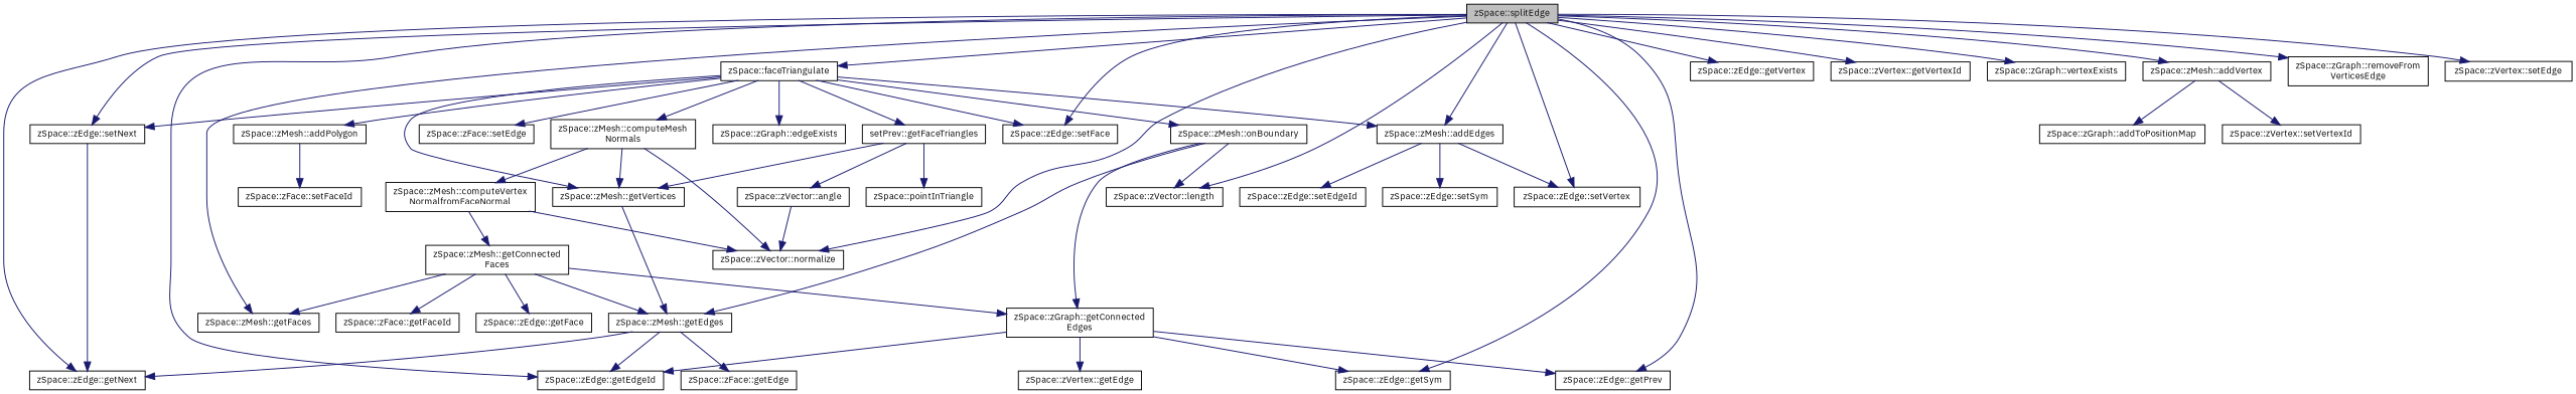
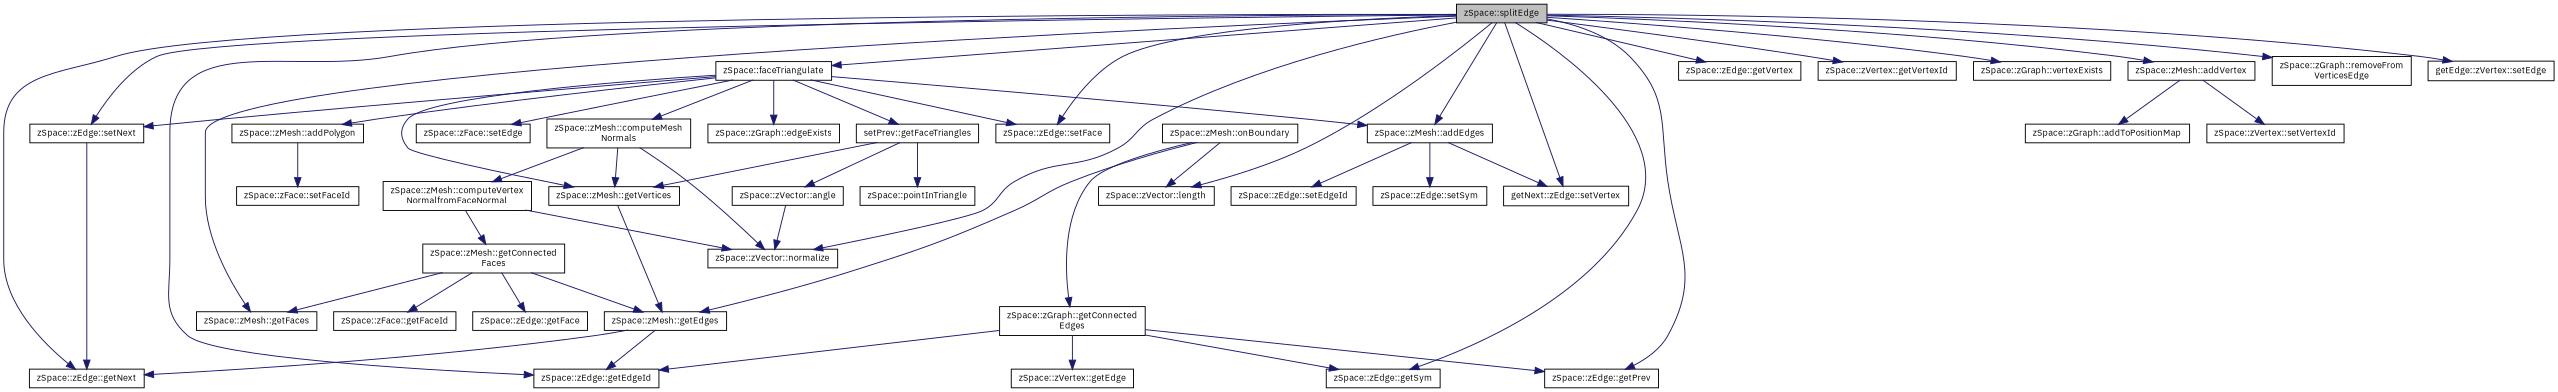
  digraph {
    fontname="IBM Plex Sans"
    rankdir=TB
    node [color=black fillcolor=white fontname="IBM Plex Sans" fontsize=10 shape=record style=filled]
    edge [color=midnightblue fontname="IBM Plex Sans" fontsize=10 labelfontname=Helvetica labelfontsize=10 style=solid]
    n1 [fillcolor=grey75 fontcolor=black height=0.2 label="zSpace::splitEdge" width=0.4]
    n2 [height=0.2 label="zSpace::zMesh::getFaces" width=0.4]
    n3 [height=0.2 label="zSpace::zEdge::getSym" width=0.4]
    n4 [height=0.2 label="zSpace::zEdge::getNext" width=0.4]
    n5 [height=0.2 label="zSpace::zEdge::getPrev" width=0.4]
    n6 [height=0.2 label="zSpace::zEdge::getVertex" width=0.4]
    n7 [height=0.2 label="zSpace::zVertex::getVertexId" width=0.4]
    n8 [height=0.2 label="zSpace::zVector::length" width=0.4]
    n9 [height=0.2 label="zSpace::zVector::normalize" width=0.4]
    n10 [height=0.2 label="zSpace::zGraph::vertexExists" width=0.4]
    n11 [height=0.2 label="zSpace::zMesh::addVertex" width=0.4]
    n12 [height=0.2 label="zSpace::zGraph::removeFrom\lVerticesEdge" width=0.4]
    n13 [height=0.2 label="zSpace::zMesh::addEdges" width=0.4]
-   n14 [height=0.2 label="zSpace::zEdge::setVertex" width=0.4]
-   n15 [height=0.2 label="zSpace::zVertex::setEdge" width=0.4]
+   n14 [height=0.2 label="getNext::zEdge::setVertex" width=0.4]
+   n15 [height=0.2 label="getEdge::zVertex::setEdge" width=0.4]
    n16 [height=0.2 label="zSpace::zEdge::setNext" width=0.4]
    n17 [height=0.2 label="zSpace::zEdge::setFace" width=0.4]
    n18 [height=0.2 label="zSpace::zEdge::getEdgeId" width=0.4]
    n19 [height=0.2 label="zSpace::faceTriangulate" width=0.4]
    n20 [height=0.2 label="zSpace::zGraph::addToPositionMap" width=0.4]
    n21 [height=0.2 label="zSpace::zVertex::setVertexId" width=0.4]
    n22 [height=0.2 label="zSpace::zEdge::setEdgeId" width=0.4]
    n23 [height=0.2 label="zSpace::zEdge::setSym" width=0.4]
    n24 [height=0.2 label="zSpace::zEdge::getFace" width=0.4]
    n25 [height=0.2 label="zSpace::zMesh::computeMesh\lNormals" width=0.4]
    n26 [height=0.2 label="zSpace::zMesh::getVertices" width=0.4]
    n27 [height=0.2 label="setPrev::getFaceTriangles" width=0.4]
    n28 [height=0.2 label="zSpace::zGraph::edgeExists" width=0.4]
    n29 [height=0.2 label="zSpace::zMesh::onBoundary" width=0.4]
    n30 [height=0.2 label="zSpace::zMesh::addPolygon" width=0.4]
    n31 [height=0.2 label="zSpace::zFace::setEdge" width=0.4]
    n32 [height=0.2 label="zSpace::zMesh::computeVertex\lNormalfromFaceNormal" width=0.4]
    n33 [height=0.2 label="zSpace::zMesh::getEdges" width=0.4]
    n34 [height=0.2 label="zSpace::zVector::angle" width=0.4]
    n35 [height=0.2 label="zSpace::pointInTriangle" width=0.4]
    n36 [height=0.2 label="zSpace::zGraph::getConnected\lEdges" width=0.4]
    n37 [height=0.2 label="zSpace::zFace::setFaceId" width=0.4]
    n38 [height=0.2 label="zSpace::zMesh::getConnected\lFaces" width=0.4]
-   n39 [height=0.2 label="zSpace::zFace::getEdge" width=0.4]
    n40 [height=0.2 label="zSpace::zFace::getFaceId" width=0.4]
    n41 [height=0.2 label="zSpace::zVertex::getEdge" width=0.4]
    n1 -> n2
    n1 -> n3
    n1 -> n4
    n1 -> n5
    n1 -> n6
    n1 -> n7
    n1 -> n8
    n1 -> n9
    n1 -> n10
    n1 -> n11
    n1 -> n12
    n1 -> n13
    n1 -> n14
    n1 -> n15
    n1 -> n16
    n1 -> n17
    n1 -> n18
    n1 -> n19
    n11 -> n20
    n11 -> n21
    n13 -> n14
    n13 -> n22
    n13 -> n23
    n16 -> n4
    n19 -> n13
    n19 -> n16
    n19 -> n17
    n19 -> n25
    n19 -> n26
    n19 -> n27
    n19 -> n28
-   n19 -> n29
    n19 -> n30
    n19 -> n31
    n25 -> n9
    n25 -> n26
    n25 -> n32
    n26 -> n33
    n27 -> n26
    n27 -> n34
    n27 -> n35
    n29 -> n8
    n29 -> n33
    n29 -> n36
    n30 -> n37
    n32 -> n9
    n32 -> n38
    n33 -> n4
    n33 -> n18
-   n33 -> n39
    n34 -> n9
    n36 -> n3
    n36 -> n5
    n36 -> n18
    n36 -> n41
    n38 -> n2
    n38 -> n24
    n38 -> n33
-   n38 -> n36
    n38 -> n40
  }
